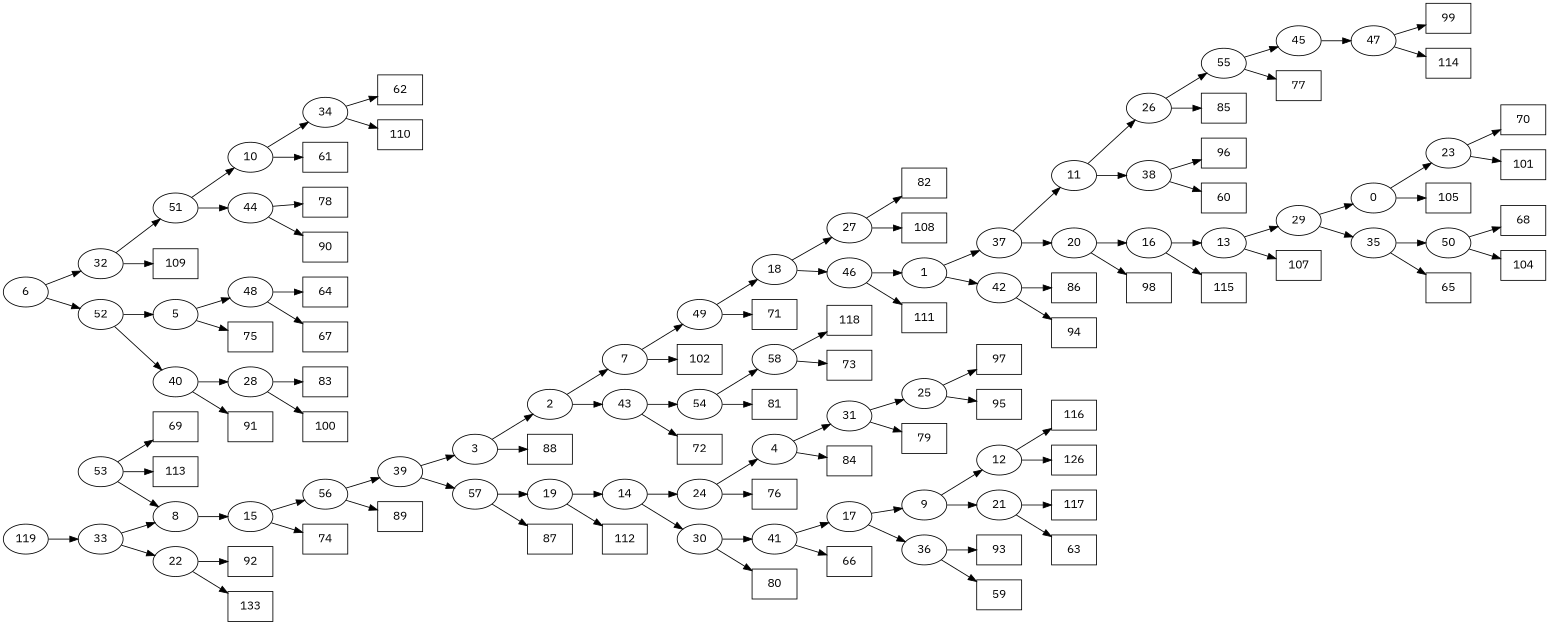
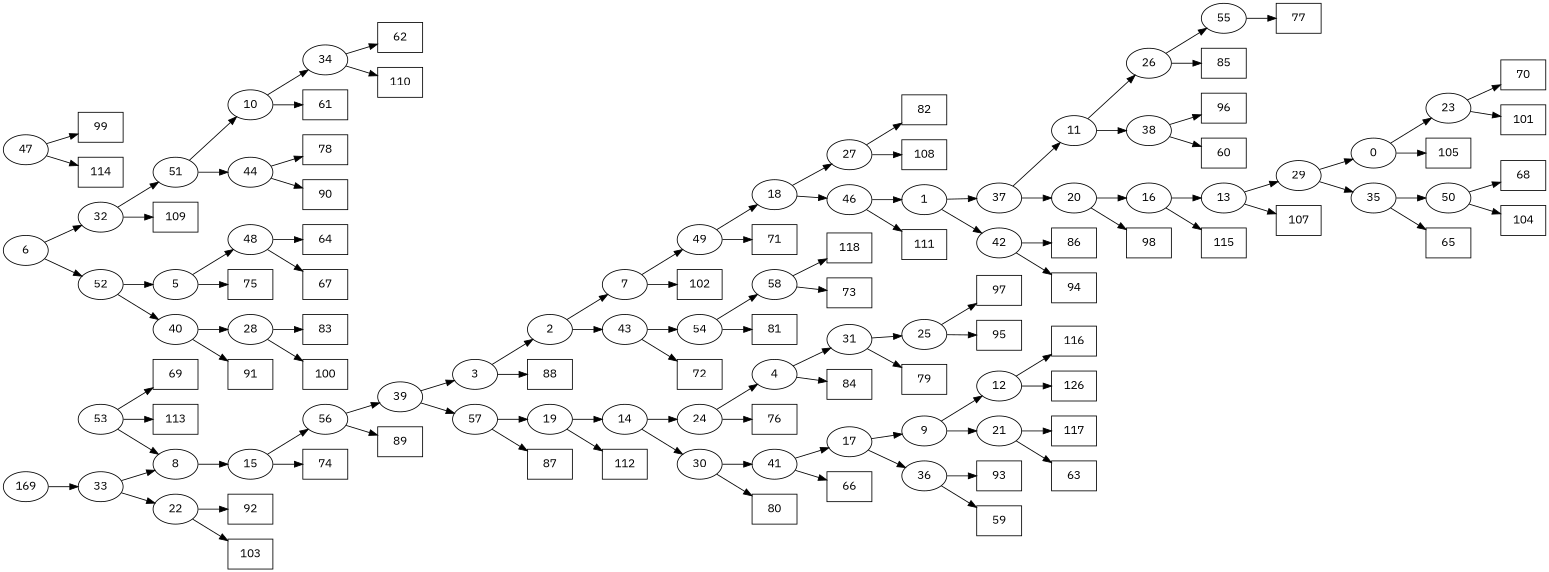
  digraph {
    fontname="IBM Plex Sans"
    rankdir=LR
    node [fontname="IBM Plex Sans"]
    edge [fontname="IBM Plex Sans"]
    n1 [label=0]
    n2 [label=23]
    n3 [label=105 shape=box]
    n4 [label=70 shape=box]
    n5 [label=101 shape=box]
    n6 [label=1]
    n7 [label=37]
    n8 [label=42]
    n9 [label=11]
    n10 [label=20]
    n11 [label=86 shape=box]
    n12 [label=94 shape=box]
    n13 [label=2]
    n14 [label=7]
    n15 [label=43]
    n16 [label=49]
    n17 [label=102 shape=box]
    n18 [label=54]
    n19 [label=72 shape=box]
    n20 [label=3]
    n21 [label=88 shape=box]
    n22 [label=4]
    n23 [label=31]
    n24 [label=84 shape=box]
    n25 [label=25]
    n26 [label=79 shape=box]
    n27 [label=5]
    n28 [label=48]
    n29 [label=75 shape=box]
    n30 [label=64 shape=box]
    n31 [label=67 shape=box]
    n32 [label=6]
    n33 [label=32]
    n34 [label=52]
    n35 [label=51]
    n36 [label=109 shape=box]
    n37 [label=40]
    n38 [label=18]
    n39 [label=71 shape=box]
    n40 [label=8]
    n41 [label=15]
    n42 [label=56]
    n43 [label=74 shape=box]
    n44 [label=53]
    n45 [label=69 shape=box]
    n46 [label=113 shape=box]
    n47 [label=9]
    n48 [label=12]
    n49 [label=21]
    n50 [label=116 shape=box]
    n51 [label=126 shape=box]
    n52 [label=117 shape=box]
    n53 [label=63 shape=box]
    n54 [label=10]
    n55 [label=34]
    n56 [label=61 shape=box]
    n57 [label=62 shape=box]
    n58 [label=110 shape=box]
    n59 [label=26]
    n60 [label=38]
    n61 [label=55]
    n62 [label=85 shape=box]
    n63 [label=96 shape=box]
    n64 [label=60 shape=box]
    n65 [label=13]
    n66 [label=29]
    n67 [label=107 shape=box]
    n68 [label=35]
    n69 [label=14]
    n70 [label=24]
    n71 [label=30]
    n72 [label=76 shape=box]
    n73 [label=41]
    n74 [label=80 shape=box]
    n75 [label=39]
    n76 [label=89 shape=box]
    n77 [label=16]
    n78 [label=115 shape=box]
    n79 [label=17]
    n80 [label=36]
    n81 [label=93 shape=box]
    n82 [label=59 shape=box]
    n83 [label=27]
    n84 [label=46]
    n85 [label=82 shape=box]
    n86 [label=108 shape=box]
    n87 [label=111 shape=box]
    n88 [label=19]
    n89 [label=112 shape=box]
    n90 [label=98 shape=box]
    n91 [label=22]
    n92 [label=92 shape=box]
-   n93 [label=133 shape=box]
+   n93 [label=103 shape=box]
    n94 [label=97 shape=box]
    n95 [label=95 shape=box]
-   n96 [label=45]
    n97 [label=77 shape=box]
    n98 [label=28]
    n99 [label=83 shape=box]
    n100 [label=100 shape=box]
    n101 [label=50]
    n102 [label=65 shape=box]
    n103 [label=66 shape=box]
    n104 [label=44]
    n105 [label=33]
    n106 [label=68 shape=box]
    n107 [label=104 shape=box]
    n108 [label=57]
    n109 [label=87 shape=box]
    n110 [label=91 shape=box]
    n111 [label=58]
    n112 [label=81 shape=box]
    n113 [label=78 shape=box]
    n114 [label=90 shape=box]
    n115 [label=47]
    n116 [label=99 shape=box]
    n117 [label=114 shape=box]
    n118 [label=118 shape=box]
    n119 [label=73 shape=box]
-   n120 [label=119]
+   n120 [label=169]
    n1 -> n2
    n1 -> n3
    n2 -> n4
    n2 -> n5
    n6 -> n7
    n6 -> n8
    n7 -> n9
    n7 -> n10
    n8 -> n11
    n8 -> n12
    n9 -> n59
    n9 -> n60
    n10 -> n77
    n10 -> n90
    n13 -> n14
    n13 -> n15
    n14 -> n16
    n14 -> n17
    n15 -> n18
    n15 -> n19
    n16 -> n38
    n16 -> n39
    n18 -> n111
    n18 -> n112
    n20 -> n13
    n20 -> n21
    n22 -> n23
    n22 -> n24
    n23 -> n25
    n23 -> n26
    n25 -> n94
    n25 -> n95
    n27 -> n28
    n27 -> n29
    n28 -> n30
    n28 -> n31
    n32 -> n33
    n32 -> n34
    n33 -> n35
    n33 -> n36
    n34 -> n27
    n34 -> n37
    n35 -> n54
    n35 -> n104
    n37 -> n98
    n37 -> n110
    n38 -> n83
    n38 -> n84
    n40 -> n41
    n41 -> n42
    n41 -> n43
    n42 -> n75
    n42 -> n76
    n44 -> n40
    n44 -> n45
    n44 -> n46
    n47 -> n48
    n47 -> n49
    n48 -> n50
    n48 -> n51
    n49 -> n52
    n49 -> n53
    n54 -> n55
    n54 -> n56
    n55 -> n57
    n55 -> n58
    n59 -> n61
    n59 -> n62
    n60 -> n63
    n60 -> n64
-   n61 -> n96
    n61 -> n97
    n65 -> n66
    n65 -> n67
    n66 -> n1
    n66 -> n68
    n68 -> n101
    n68 -> n102
    n69 -> n70
    n69 -> n71
    n70 -> n22
    n70 -> n72
    n71 -> n73
    n71 -> n74
    n73 -> n79
    n73 -> n103
    n75 -> n20
    n75 -> n108
    n77 -> n65
    n77 -> n78
    n79 -> n47
    n79 -> n80
    n80 -> n81
    n80 -> n82
    n83 -> n85
    n83 -> n86
    n84 -> n6
    n84 -> n87
    n88 -> n69
    n88 -> n89
    n91 -> n92
    n91 -> n93
-   n96 -> n115
    n98 -> n99
    n98 -> n100
    n101 -> n106
    n101 -> n107
    n104 -> n113
    n104 -> n114
    n105 -> n40
    n105 -> n91
    n108 -> n88
    n108 -> n109
    n111 -> n118
    n111 -> n119
    n115 -> n116
    n115 -> n117
    n120 -> n105
  }
